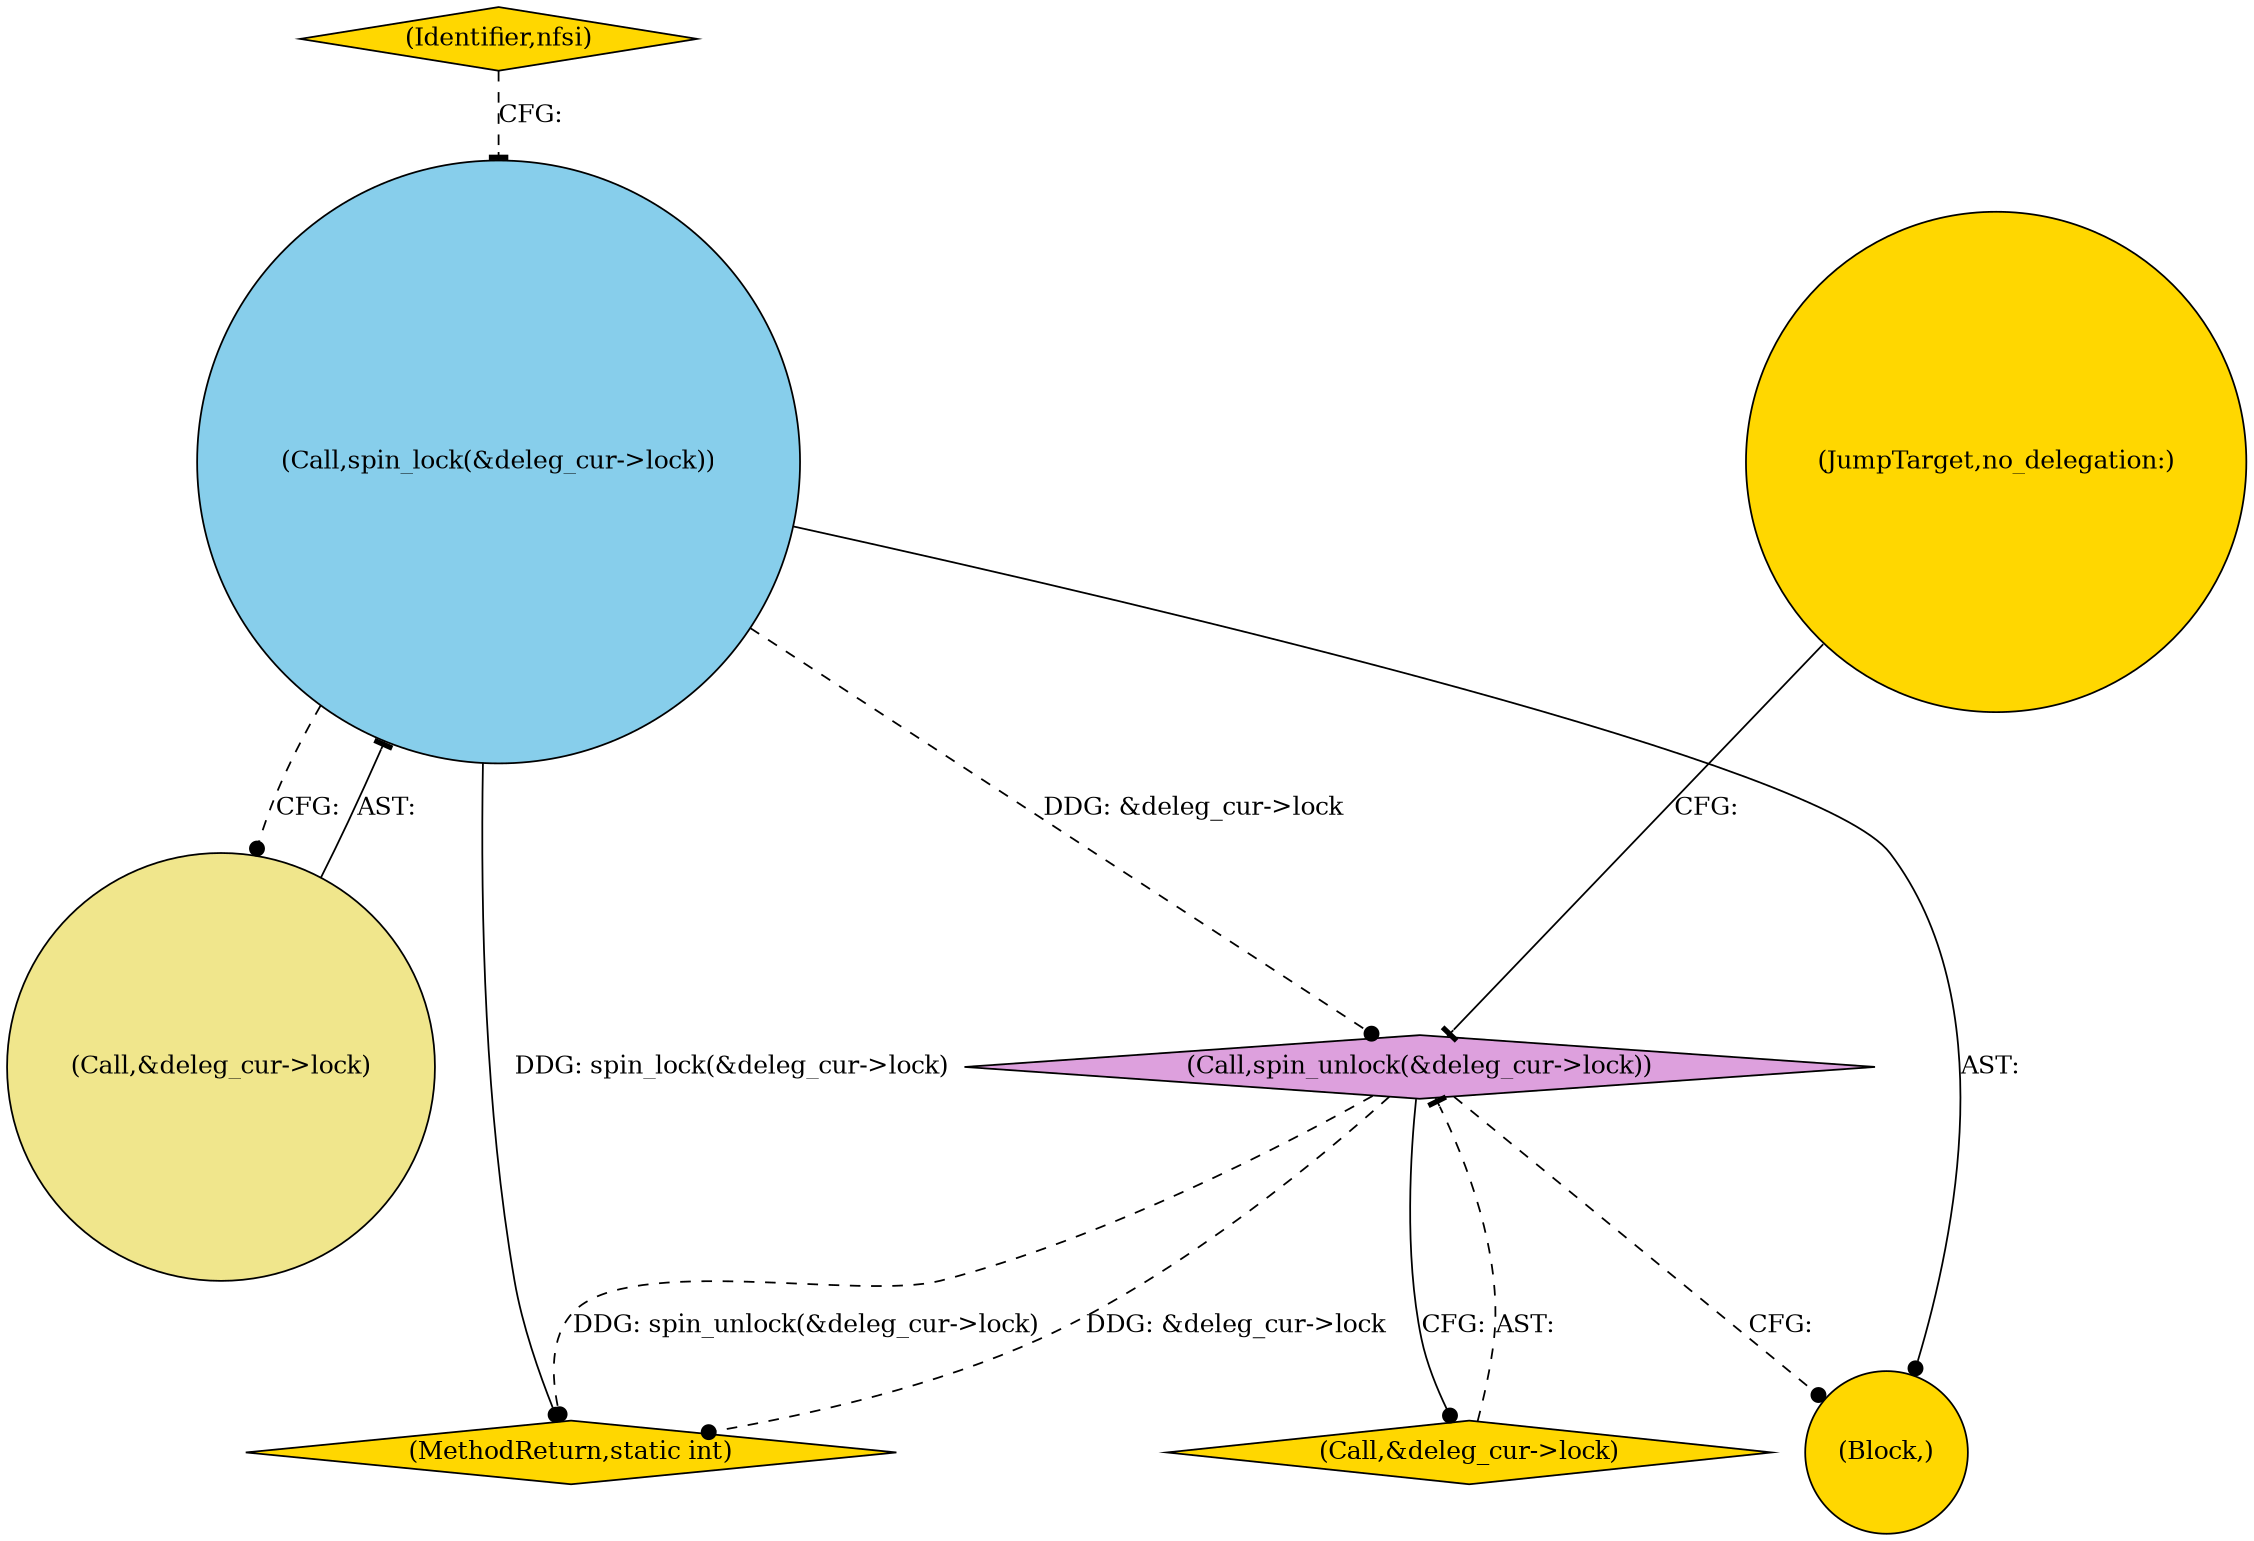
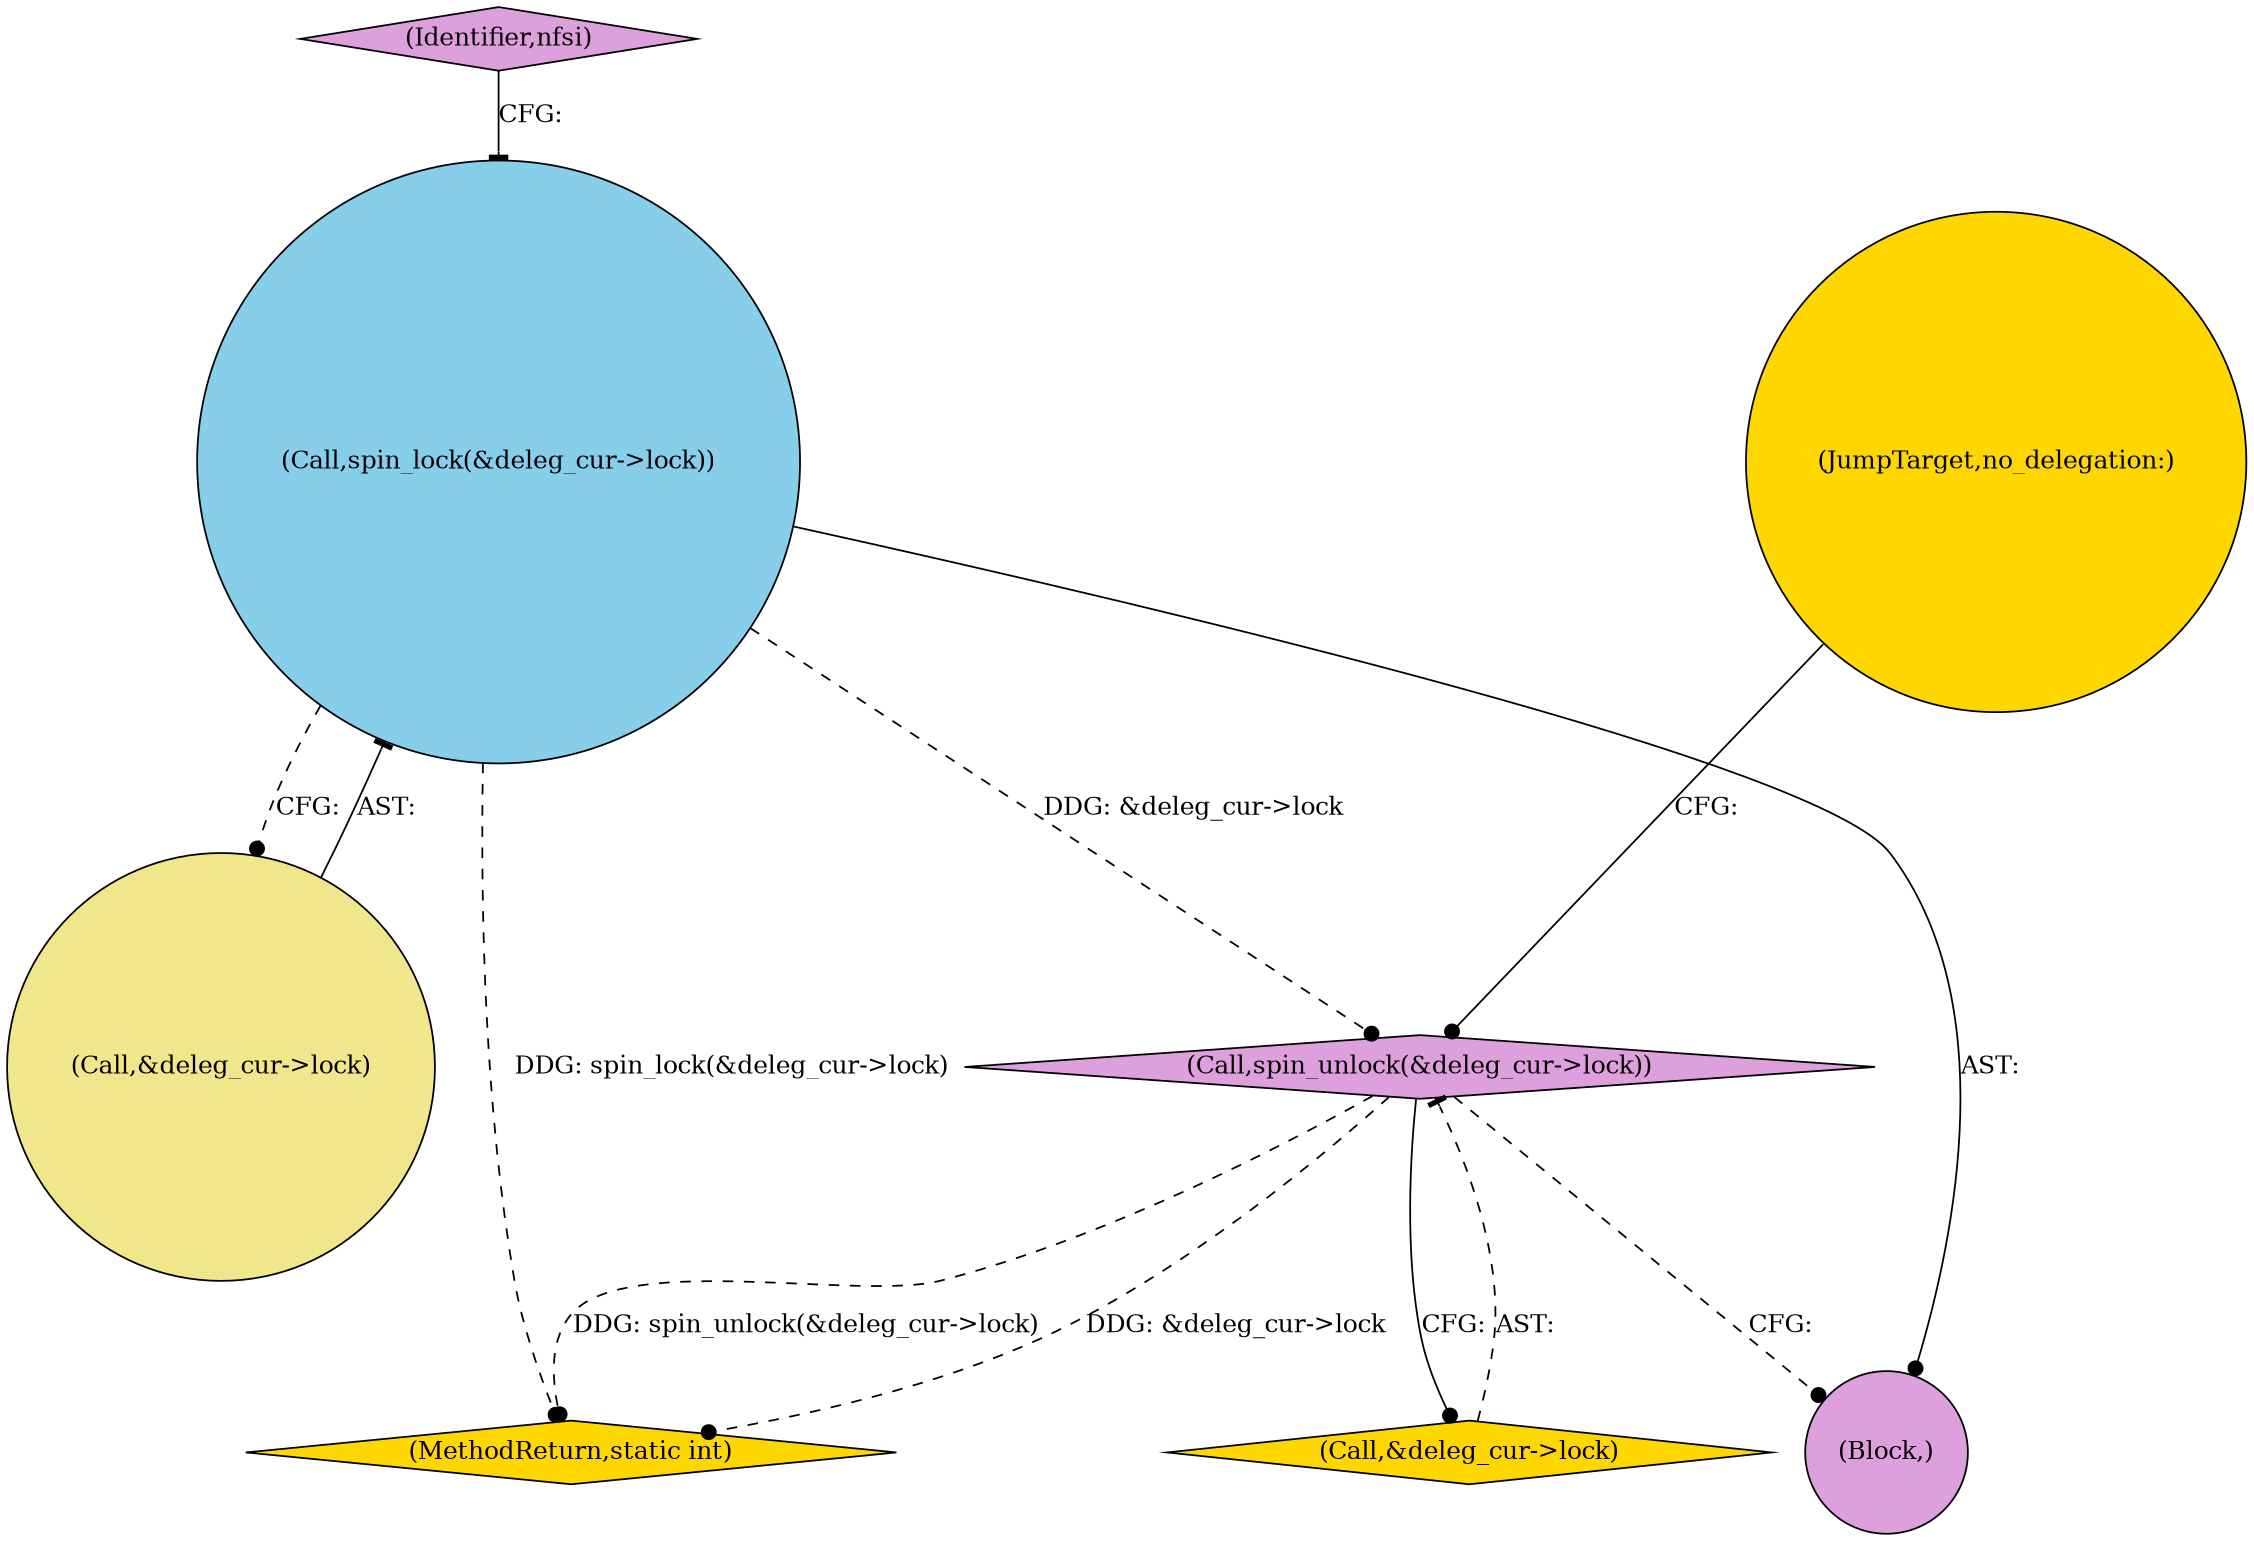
  digraph {
    node [fillcolor=gold shape=diamond style=filled]
    edge [arrowhead=dot style=dashed]
    n1 [fillcolor=plum label="(Call,spin_unlock(&deleg_cur->lock))"]
-   n2 [label="(Block,)" shape=circle]
+   n2 [fillcolor=plum label="(Block,)" shape=circle]
    n3 [label="(MethodReturn,static int)"]
    n4 [label="(Call,&deleg_cur->lock)"]
    n5 [fillcolor=skyblue label="(Call,spin_lock(&deleg_cur->lock))" shape=circle]
    n6 [fillcolor=khaki label="(Call,&deleg_cur->lock)" shape=circle]
    n7 [label="(JumpTarget,no_delegation:)" shape=circle]
-   n8 [label="(Identifier,nfsi)"]
+   n8 [fillcolor=plum label="(Identifier,nfsi)"]
    n1 -> n2 [label="CFG: "]
    n1 -> n3 [label="DDG: spin_unlock(&deleg_cur->lock)"]
    n1 -> n3 [label="DDG: &deleg_cur->lock"]
    n1 -> n4 [label="CFG: " style=solid]
    n4 -> n1 [arrowhead=tee label="AST: "]
    n5 -> n1 [label="DDG: &deleg_cur->lock"]
    n5 -> n2 [label="AST: " style=solid]
-   n5 -> n3 [label="DDG: spin_lock(&deleg_cur->lock)" style=solid]
+   n5 -> n3 [label="DDG: spin_lock(&deleg_cur->lock)"]
    n5 -> n6 [label="CFG: "]
    n6 -> n5 [arrowhead=tee label="AST: " style=solid]
-   n7 -> n1 [arrowhead=tee label="CFG: " style=solid]
-   n8 -> n5 [arrowhead=tee label="CFG: "]
+   n7 -> n1 [label="CFG: " style=solid]
+   n8 -> n5 [arrowhead=tee label="CFG: " style=solid]
  }
